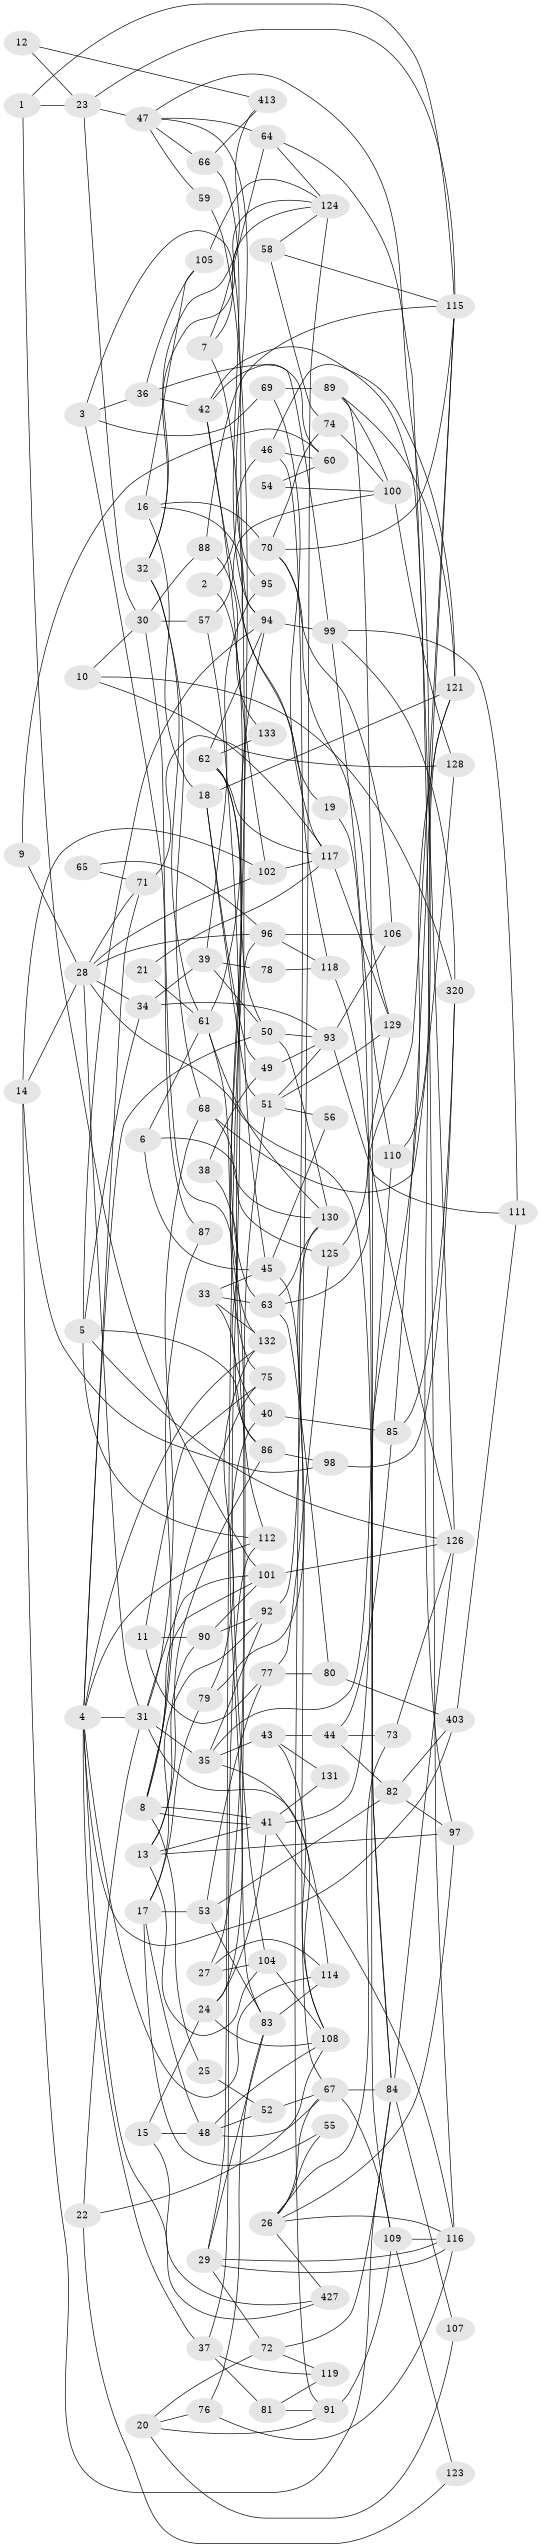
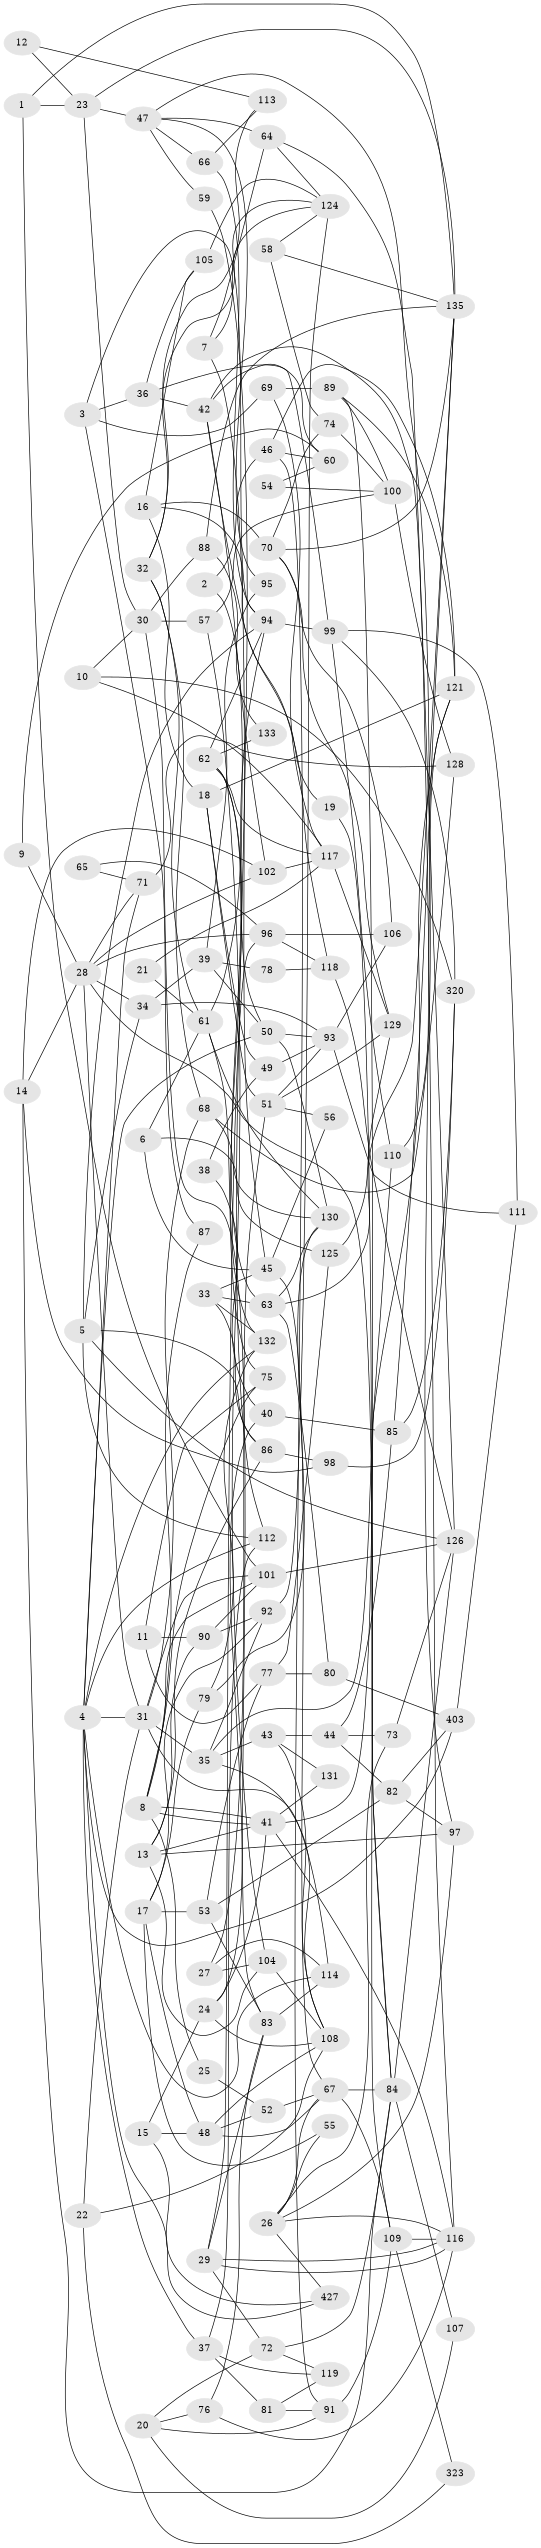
  graph {
    rankdir=LR
    node [color=gray90 style=filled]
    1
    23
    101
-   115
+   115 [label=135]
    30
    47
    126
    2
    46
    50
    60
    121
    91
    93
    130
    3
    36
    69
    87
    94
    105
    42
    99
    117
    89
    4
    31
    37
    71
    n30 [label=403]
    112
    114
    n33 [label=427]
    132
    35
    68
    81
    119
    128
    111
    5
    34
    86
    39
    98
    6
    45
    61
    125
    67
    56
    75
    129
    7
    64
    124
    8
    25
    41
    52
    116
    110
    131
    9
    28
    84
    102
    96
    10
    n70 [label=320]
    83
    57
    88
    11
    77
    90
    80
    92
    12
-   113 [label=413]
+   113
    13
    97
    104
    108
    14
    107
    15
    24
    48
    40
    16
    18
    19
    70
    49
    51
    74
    106
    17
    53
    55
    79
    82
    20
    72
    76
    109
    21
    22
-   123
+   123 [label=323]
    95
    59
    66
    85
    26
    73
    27
    118
    29
    100
    133
    43
    32
    33
    63
    78
    44
    38
    54
    58
    62
    65
    1 -- 23
    1 -- 101
    1 -- 115
    23 -- 115
    23 -- 30
    23 -- 47
    101 -- 126
    30 -- 83
    30 -- 57
    30 -- 88
    47 -- 64
    47 -- 97
    47 -- 95
    47 -- 59
    47 -- 66
    2 -- 46
    2 -- 50
    46 -- 60
    46 -- 121
    46 -- 91
    50 -- 93
    50 -- 130
    91 -- 109
    93 -- 111
    93 -- 106
    3 -- 36
    3 -- 69
    3 -- 87
    3 -- 94
    36 -- 105
    36 -- 42
    36 -- 99
    69 -- 117
    69 -- 89
    94 -- 99
    105 -- 124
    42 -- 60
    42 -- 116
    42 -- 102
    42 -- 118
    99 -- 111
    99 -- 110
    99 -- n70
    117 -- 129
    89 -- 121
    89 -- 109
    89 -- 100
    4 -- 50
    4 -- 31
    4 -- 37
    4 -- 71
    4 -- n30
    4 -- 112
    4 -- 114
    4 -- n33
    4 -- 132
    31 -- 101
    31 -- 114
    31 -- 35
    31 -- 68
    37 -- 112
    37 -- 81
    37 -- 119
    71 -- 128
    n30 -- 111
    35 -- 121
    35 -- 92
    35 -- 108
    35 -- 43
    68 -- 130
    68 -- 128
    81 -- 91
    81 -- 119
    5 -- 126
    5 -- 94
    5 -- 112
    5 -- 34
    5 -- 86
    34 -- 93
    34 -- 39
    86 -- 98
    39 -- 50
    39 -- 95
    39 -- 78
    98 -- n70
    6 -- 45
    6 -- 61
    6 -- 125
    45 -- 67
    45 -- 56
    61 -- 130
    61 -- 94
    61 -- 75
    125 -- 129
    67 -- 84
    67 -- 109
    7 -- 45
    7 -- 64
    7 -- 124
    64 -- 126
    64 -- 124
    8 -- 101
    8 -- 87
    8 -- 75
    8 -- 25
    8 -- 41
    8 -- 41
    25 -- 52
    41 -- 116
    41 -- 110
    41 -- 131
    52 -- 67
    110 -- 121
    9 -- 60
    9 -- 28
    28 -- 31
    28 -- 71
    28 -- 34
    28 -- 84
    28 -- 102
    28 -- 96
    84 -- 126
    84 -- 107
    102 -- 117
    96 -- 106
    96 -- 118
    10 -- 30
    10 -- 117
    10 -- n70
    83 -- 114
    57 -- 104
    57 -- 100
    88 -- 115
    88 -- 133
    11 -- 75
    11 -- 77
    11 -- 90
    77 -- 125
    77 -- 80
    90 -- 101
    90 -- 92
    80 -- n30
    92 -- 124
    12 -- 23
    12 -- 113
    13 -- 86
    13 -- 41
    13 -- 90
    13 -- 97
    13 -- 104
    104 -- 108
    14 -- 98
    14 -- 28
    14 -- 84
    14 -- 102
    15 -- n33
    15 -- 24
    15 -- 48
    24 -- 41
    24 -- 108
    24 -- 40
    48 -- 67
    48 -- 52
    48 -- 108
    40 -- 85
    16 -- 105
    16 -- 18
    16 -- 19
    16 -- 70
    18 -- 121
    18 -- 49
    18 -- 51
    19 -- 84
    70 -- 115
    70 -- 129
    70 -- 74
    70 -- 106
    49 -- 93
    51 -- 93
    51 -- 56
    51 -- 129
    74 -- 100
    17 -- 92
    17 -- 48
    17 -- 53
    17 -- 55
    17 -- 79
    53 -- 83
    53 -- 77
    53 -- 82
    79 -- 130
    79 -- 132
    82 -- n30
    82 -- 97
    20 -- 91
    20 -- 107
    20 -- 72
    20 -- 76
    72 -- 119
    72 -- 84
    76 -- 116
    76 -- 83
    109 -- 116
    109 -- 123
    21 -- 117
    21 -- 61
    22 -- 31
    22 -- 108
    22 -- 123
    59 -- 112
    66 -- 94
    66 -- 113
    85 -- 115
    85 -- n70
    26 -- n33
    26 -- 67
    26 -- 116
    26 -- 97
    26 -- 55
    26 -- 73
    73 -- 126
    27 -- 114
    27 -- 104
    27 -- 51
    118 -- 126
    29 -- 116
    29 -- 116
    29 -- 96
    29 -- 83
    29 -- 72
    100 -- 128
    43 -- 131
    43 -- 108
    43 -- 44
    32 -- 68
    32 -- 61
    32 -- 124
    32 -- 113
    33 -- 132
    33 -- 86
    33 -- 45
    33 -- 63
    63 -- 115
    63 -- 130
    63 -- 80
    78 -- 118
    44 -- 82
    44 -- 85
    44 -- 73
    38 -- 40
    38 -- 49
    54 -- 60
    54 -- 100
    58 -- 115
    58 -- 124
    58 -- 74
    62 -- 94
    62 -- 117
    62 -- 132
    62 -- 133
    62 -- 63
    65 -- 71
    65 -- 96
  }
